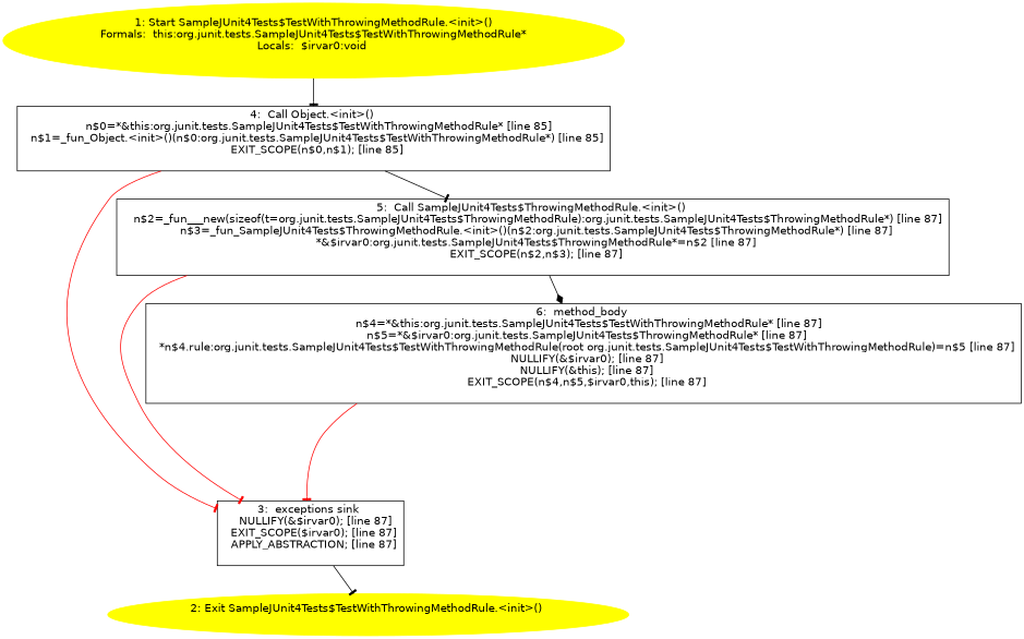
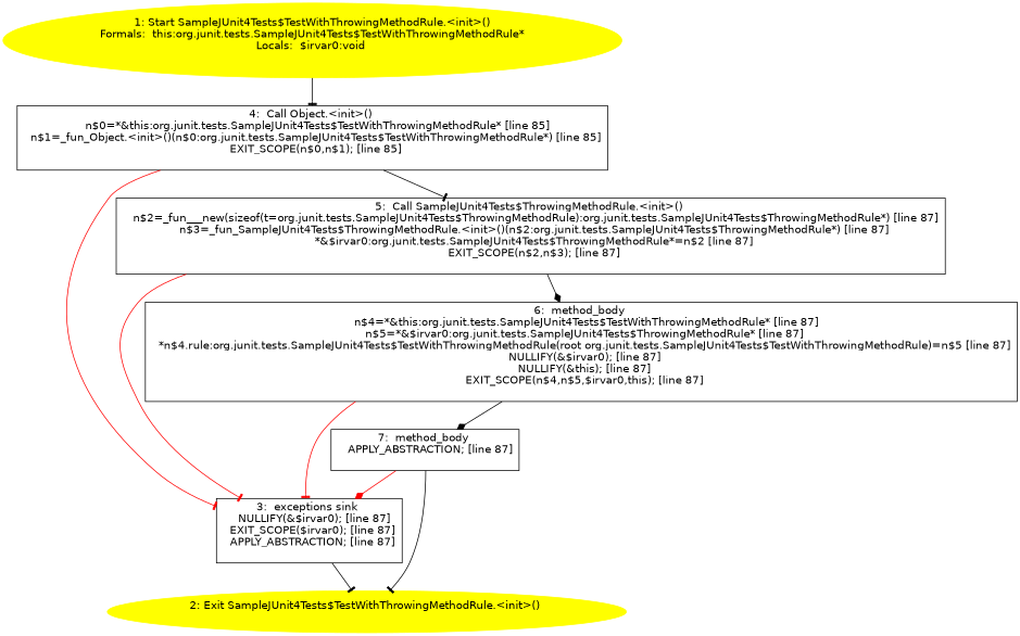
  digraph {
    fontname="DejaVu Sans"
    node [fontname="DejaVu Sans" shape=box]
    edge [arrowhead=tee fontname="DejaVu Sans"]
    n1 [color=yellow label="1: Start SampleJUnit4Tests$TestWithThrowingMethodRule.<init>()\nFormals:  this:org.junit.tests.SampleJUnit4Tests$TestWithThrowingMethodRule*\nLocals:  $irvar0:void \n  " style=filled shape=""]
    n2 [label="4:  Call Object.<init>() \n   n$0=*&this:org.junit.tests.SampleJUnit4Tests$TestWithThrowingMethodRule* [line 85]\n  n$1=_fun_Object.<init>()(n$0:org.junit.tests.SampleJUnit4Tests$TestWithThrowingMethodRule*) [line 85]\n  EXIT_SCOPE(n$0,n$1); [line 85]\n "]
    n3 [label="3:  exceptions sink \n   NULLIFY(&$irvar0); [line 87]\n  EXIT_SCOPE($irvar0); [line 87]\n  APPLY_ABSTRACTION; [line 87]\n "]
    n4 [label="5:  Call SampleJUnit4Tests$ThrowingMethodRule.<init>() \n   n$2=_fun___new(sizeof(t=org.junit.tests.SampleJUnit4Tests$ThrowingMethodRule):org.junit.tests.SampleJUnit4Tests$ThrowingMethodRule*) [line 87]\n  n$3=_fun_SampleJUnit4Tests$ThrowingMethodRule.<init>()(n$2:org.junit.tests.SampleJUnit4Tests$ThrowingMethodRule*) [line 87]\n  *&$irvar0:org.junit.tests.SampleJUnit4Tests$ThrowingMethodRule*=n$2 [line 87]\n  EXIT_SCOPE(n$2,n$3); [line 87]\n "]
    n5 [color=yellow label="2: Exit SampleJUnit4Tests$TestWithThrowingMethodRule.<init>() \n  " style=filled shape=""]
    n6 [label="6:  method_body \n   n$4=*&this:org.junit.tests.SampleJUnit4Tests$TestWithThrowingMethodRule* [line 87]\n  n$5=*&$irvar0:org.junit.tests.SampleJUnit4Tests$ThrowingMethodRule* [line 87]\n  *n$4.rule:org.junit.tests.SampleJUnit4Tests$TestWithThrowingMethodRule(root org.junit.tests.SampleJUnit4Tests$TestWithThrowingMethodRule)=n$5 [line 87]\n  NULLIFY(&$irvar0); [line 87]\n  NULLIFY(&this); [line 87]\n  EXIT_SCOPE(n$4,n$5,$irvar0,this); [line 87]\n "]
+   n7 [label="7:  method_body \n   APPLY_ABSTRACTION; [line 87]\n "]
    n1 -> n2
    n2 -> n3 [color=red]
    n2 -> n4
    n3 -> n5
    n4 -> n3 [color=red]
    n4 -> n6 [arrowhead=diamond]
    n6 -> n3 [color=red]
+   n6 -> n7 [arrowhead=diamond]
+   n7 -> n3 [color=red arrowhead=diamond]
+   n7 -> n5
  }
